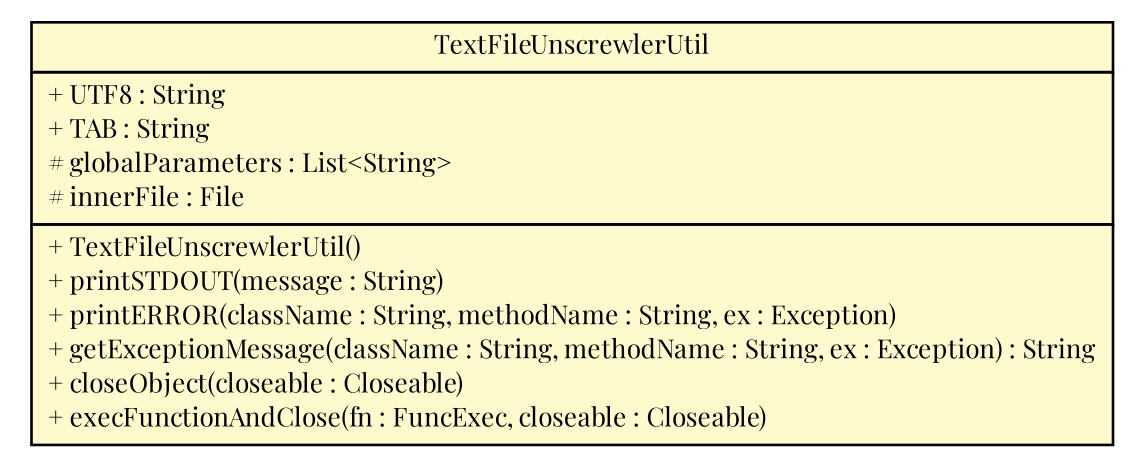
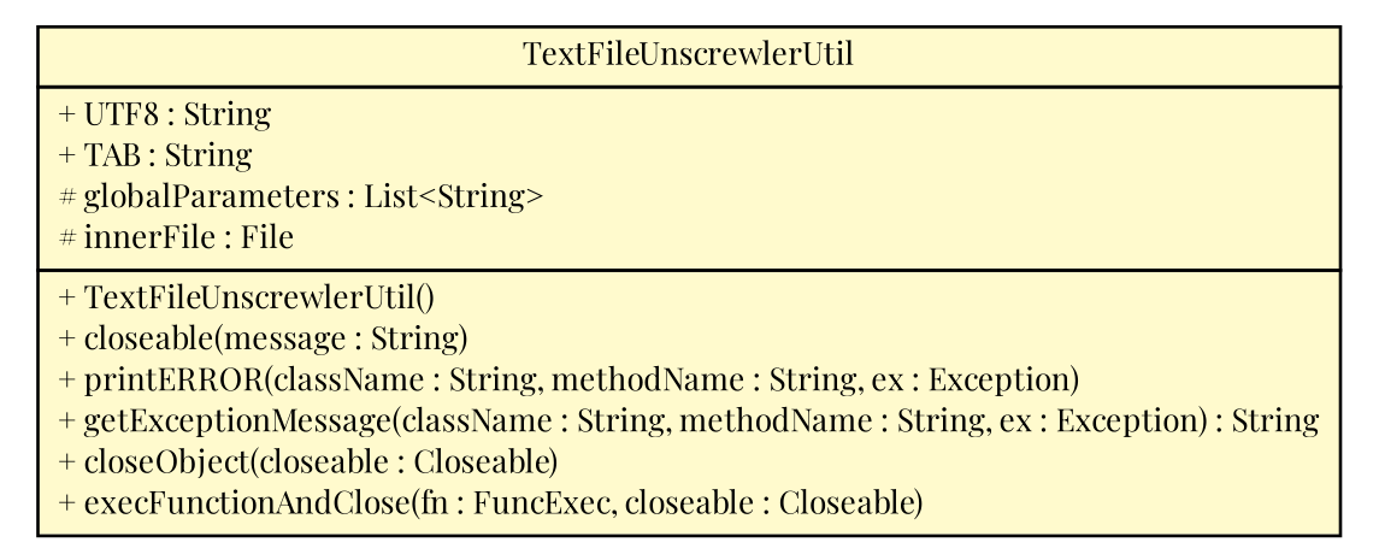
  digraph {
    nodesep=0.25
    ranksep=0.5
    fontname="Playfair Display"
-   n1 [fontcolor=black fontname="Playfair Display" fontsize=10.0 label=<<table title="org.apache.clusterbr.proc.util.TextFileUnscrewlerUtil" border="0" cellborder="1" cellspacing="0" cellpadding="2" port="p" bgcolor="lemonChiffon" href="./TextFileUnscrewlerUtil.html"> 		<tr><td><table border="0" cellspacing="0" cellpadding="1"> <tr><td align="center" balign="center"> TextFileUnscrewlerUtil </td></tr> 		</table></td></tr> 		<tr><td><table border="0" cellspacing="0" cellpadding="1"> <tr><td align="left" balign="left"> + UTF8 : String </td></tr> <tr><td align="left" balign="left"> + TAB : String </td></tr> <tr><td align="left" balign="left"> # globalParameters : List&lt;String&gt; </td></tr> <tr><td align="left" balign="left"> # innerFile : File </td></tr> 		</table></td></tr> 		<tr><td><table border="0" cellspacing="0" cellpadding="1"> <tr><td align="left" balign="left"> + TextFileUnscrewlerUtil() </td></tr> <tr><td align="left" balign="left"> + printSTDOUT(message : String) </td></tr> <tr><td align="left" balign="left"> + printERROR(className : String, methodName : String, ex : Exception) </td></tr> <tr><td align="left" balign="left"> + getExceptionMessage(className : String, methodName : String, ex : Exception) : String </td></tr> <tr><td align="left" balign="left"> + closeObject(closeable : Closeable) </td></tr> <tr><td align="left" balign="left"> + execFunctionAndClose(fn : FuncExec, closeable : Closeable) </td></tr> 		</table></td></tr> 		</table>> shape=plaintext]
+   n1 [fontcolor=black fontname="Playfair Display" fontsize=10.0 label=<<table title="org.apache.clusterbr.proc.util.TextFileUnscrewlerUtil" border="0" cellborder="1" cellspacing="0" cellpadding="2" port="p" bgcolor="lemonChiffon" href="./TextFileUnscrewlerUtil.html"> 		<tr><td><table border="0" cellspacing="0" cellpadding="1"> <tr><td align="center" balign="center"> TextFileUnscrewlerUtil </td></tr> 		</table></td></tr> 		<tr><td><table border="0" cellspacing="0" cellpadding="1"> <tr><td align="left" balign="left"> + UTF8 : String </td></tr> <tr><td align="left" balign="left"> + TAB : String </td></tr> <tr><td align="left" balign="left"> # globalParameters : List&lt;String&gt; </td></tr> <tr><td align="left" balign="left"> # innerFile : File </td></tr> 		</table></td></tr> 		<tr><td><table border="0" cellspacing="0" cellpadding="1"> <tr><td align="left" balign="left"> + TextFileUnscrewlerUtil() </td></tr> <tr><td align="left" balign="left"> + closeable(message : String) </td></tr> <tr><td align="left" balign="left"> + printERROR(className : String, methodName : String, ex : Exception) </td></tr> <tr><td align="left" balign="left"> + getExceptionMessage(className : String, methodName : String, ex : Exception) : String </td></tr> <tr><td align="left" balign="left"> + closeObject(closeable : Closeable) </td></tr> <tr><td align="left" balign="left"> + execFunctionAndClose(fn : FuncExec, closeable : Closeable) </td></tr> 		</table></td></tr> 		</table>> shape=plaintext]
  }
